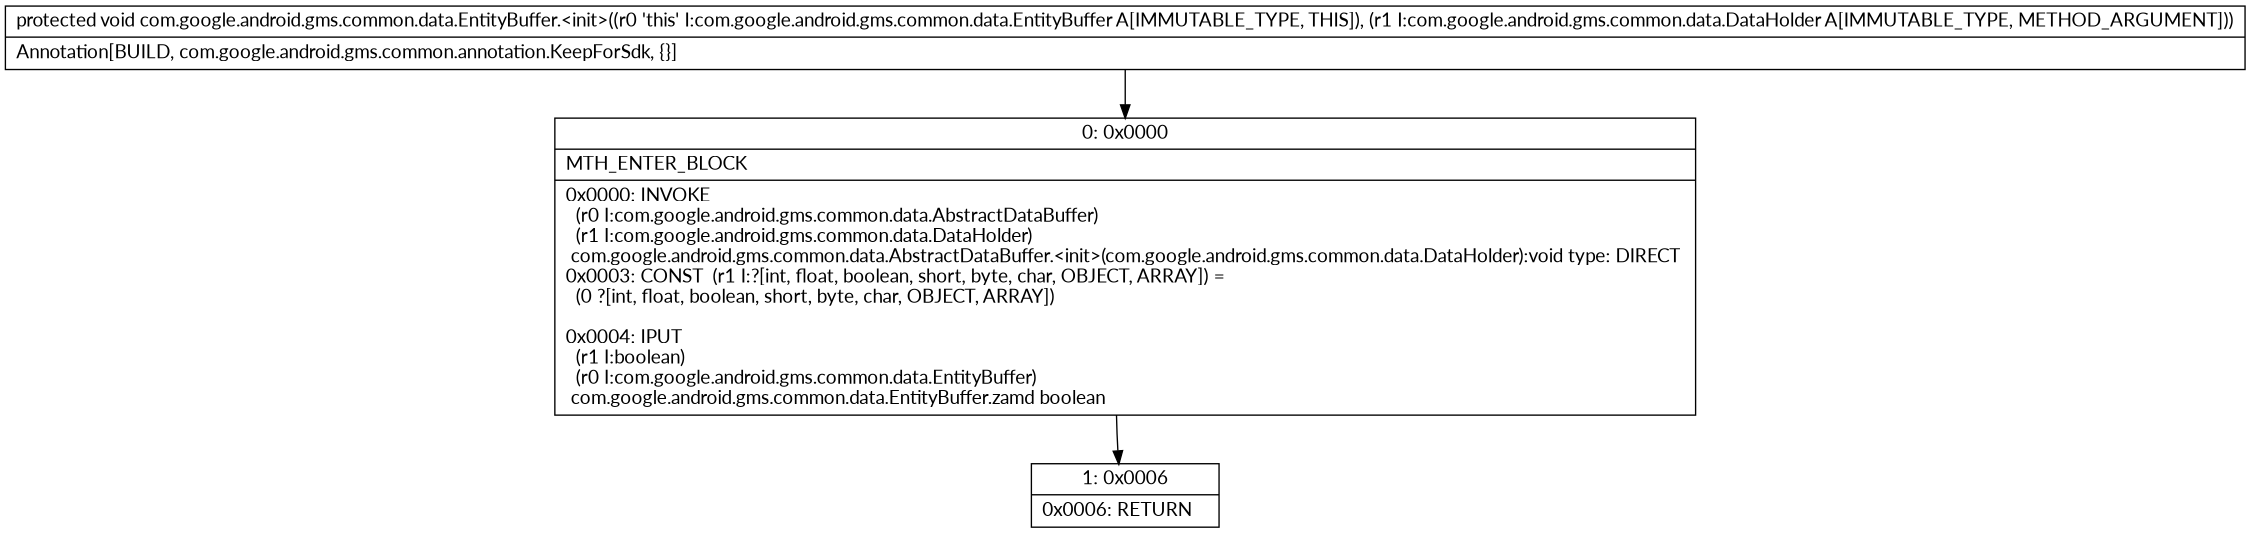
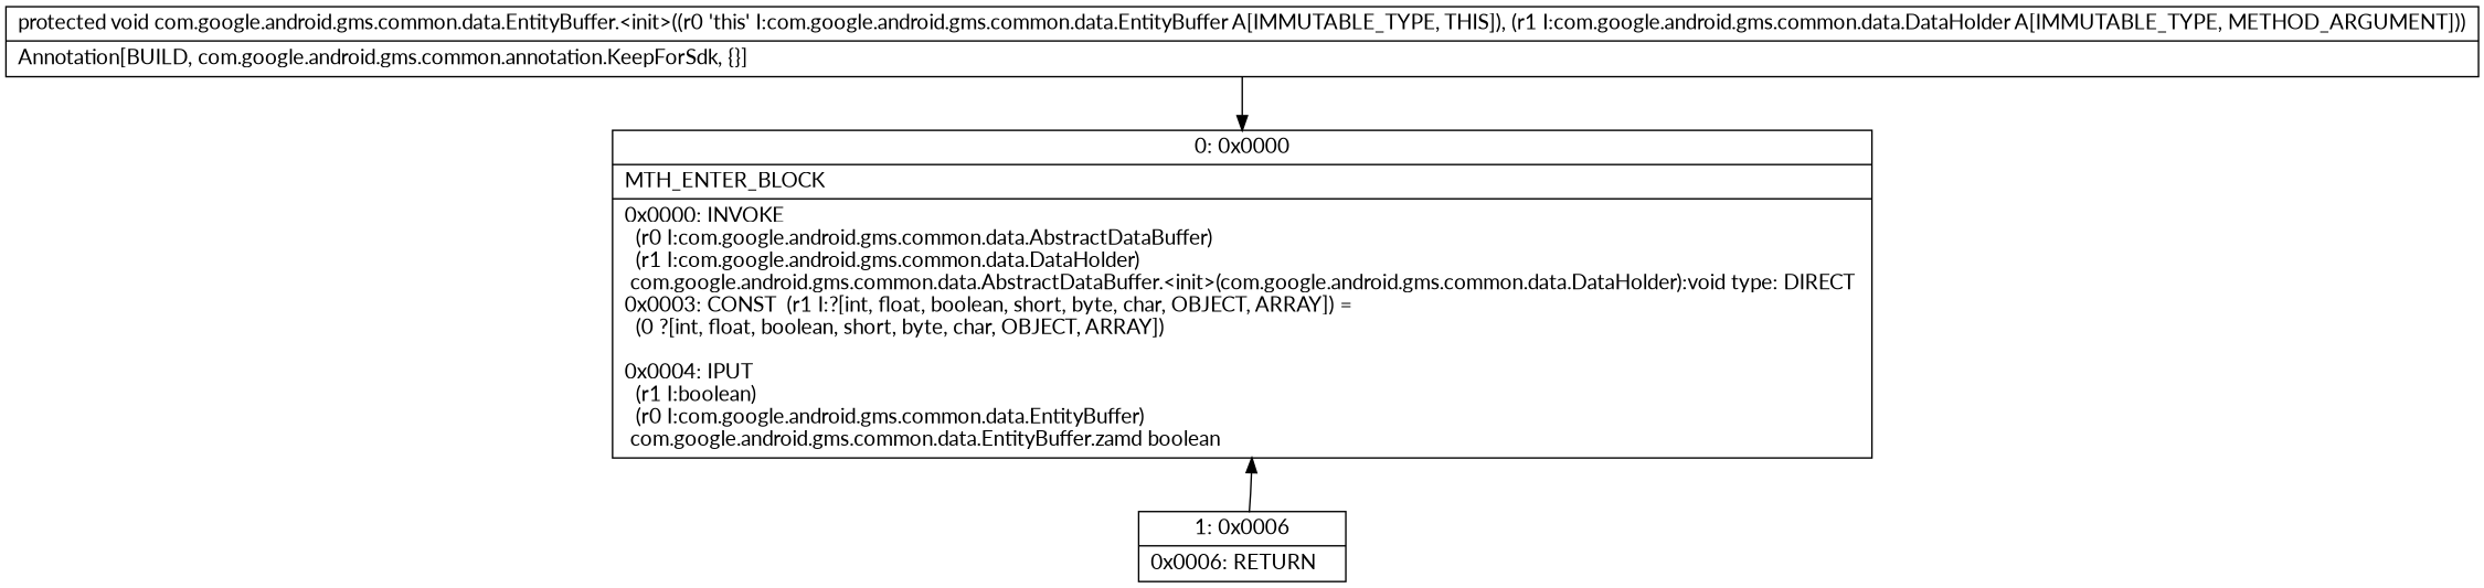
  digraph {
    fontname=Lato
    node [shape=record fontname=Lato]
    edge [fontname=Lato]
    n1 [label="{0\:\ 0x0000|MTH_ENTER_BLOCK\l|0x0000: INVOKE  \l  (r0 I:com.google.android.gms.common.data.AbstractDataBuffer)\l  (r1 I:com.google.android.gms.common.data.DataHolder)\l com.google.android.gms.common.data.AbstractDataBuffer.\<init\>(com.google.android.gms.common.data.DataHolder):void type: DIRECT \l0x0003: CONST  (r1 I:?[int, float, boolean, short, byte, char, OBJECT, ARRAY]) = \l  (0 ?[int, float, boolean, short, byte, char, OBJECT, ARRAY])\l \l0x0004: IPUT  \l  (r1 I:boolean)\l  (r0 I:com.google.android.gms.common.data.EntityBuffer)\l com.google.android.gms.common.data.EntityBuffer.zamd boolean \l}"]
    n2 [label="{1\:\ 0x0006|0x0006: RETURN   \l}"]
    n3 [label="{protected void com.google.android.gms.common.data.EntityBuffer.\<init\>((r0 'this' I:com.google.android.gms.common.data.EntityBuffer A[IMMUTABLE_TYPE, THIS]), (r1 I:com.google.android.gms.common.data.DataHolder A[IMMUTABLE_TYPE, METHOD_ARGUMENT]))  | Annotation[BUILD, com.google.android.gms.common.annotation.KeepForSdk, \{\}]\l}"]
-   n1 -> n2
+   n2 -> n1
    n3 -> n1
  }
